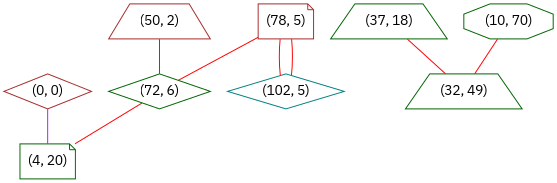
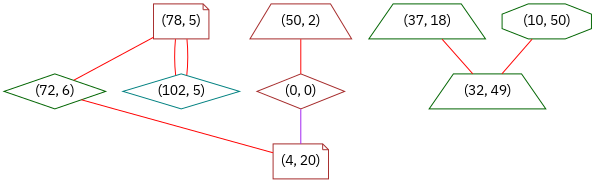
  graph {
    fontname="IBM Plex Sans"
    node [color=brown fontname="IBM Plex Sans" shape=diamond]
    edge [color=red fontname="IBM Plex Sans" weight=1]
    "(0, 0)"
-   "(4, 20)" [color=darkgreen shape=note]
+   "(4, 20)" [shape=note]
    "(78, 5)" [shape=note]
    "(72, 6)" [color=darkgreen]
    "(102, 5)" [color=teal]
    "(50, 2)" [shape=trapezium]
    "(37, 18)" [color=darkgreen shape=trapezium]
    "(32, 49)" [color=darkgreen shape=trapezium]
-   "(10, 50)" [color=darkgreen shape=octagon label="(10, 70)"]
+   "(10, 50)" [color=darkgreen shape=octagon]
    "(0, 0)" -- "(4, 20)" [color=purple weight=4]
    "(78, 5)" -- "(72, 6)"
    "(78, 5)" -- "(102, 5)"
    "(78, 5)" -- "(102, 5)"
    "(72, 6)" -- "(4, 20)"
-   "(50, 2)" -- "(72, 6)"
+   "(50, 2)" -- "(0, 0)"
    "(37, 18)" -- "(32, 49)"
    "(10, 50)" -- "(32, 49)"
  }
